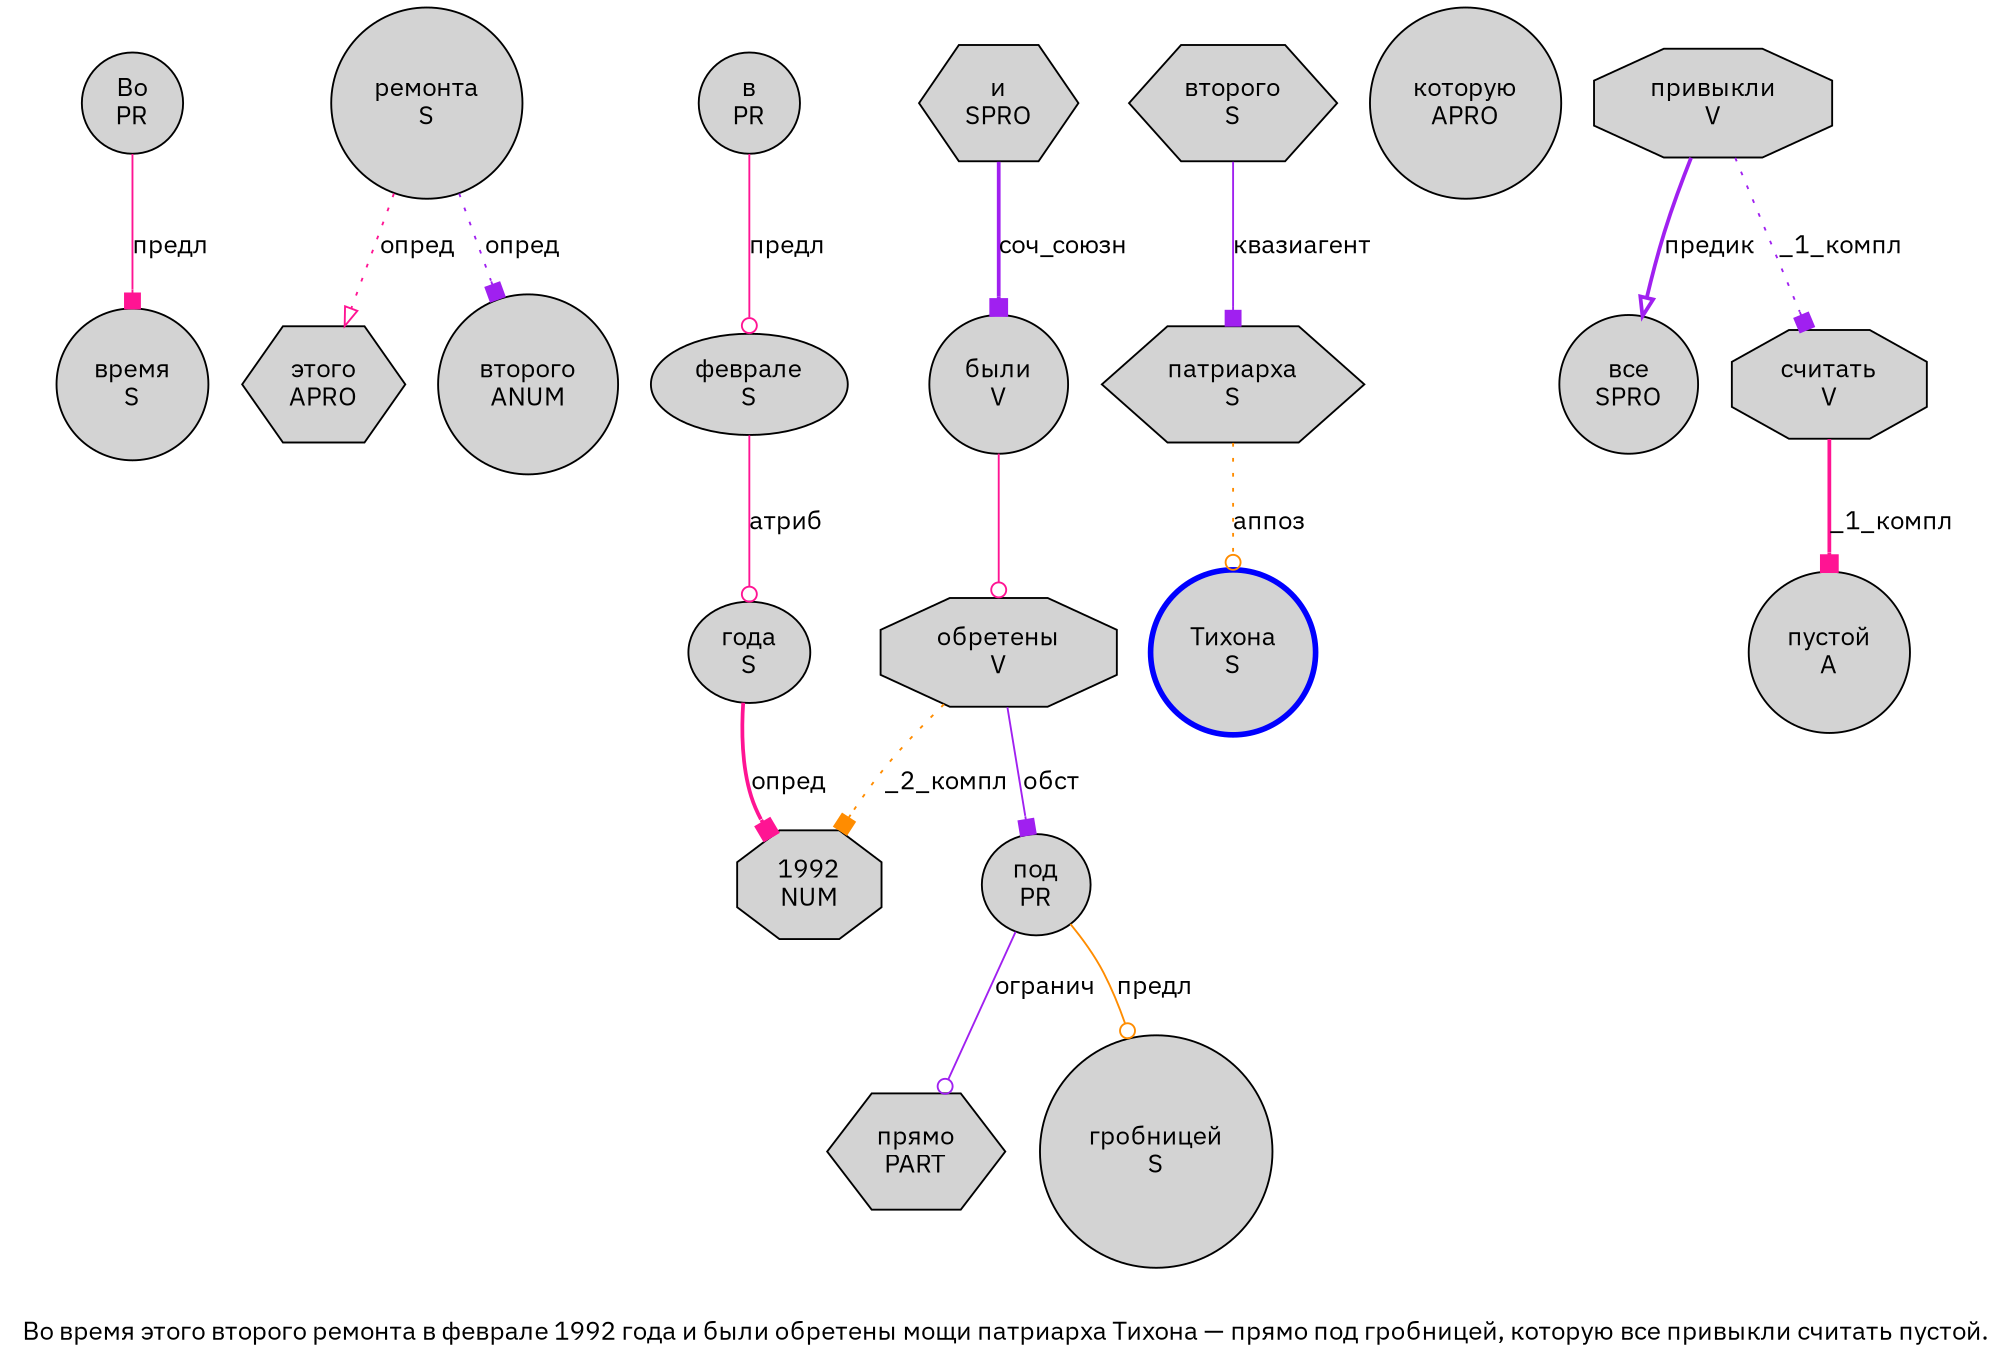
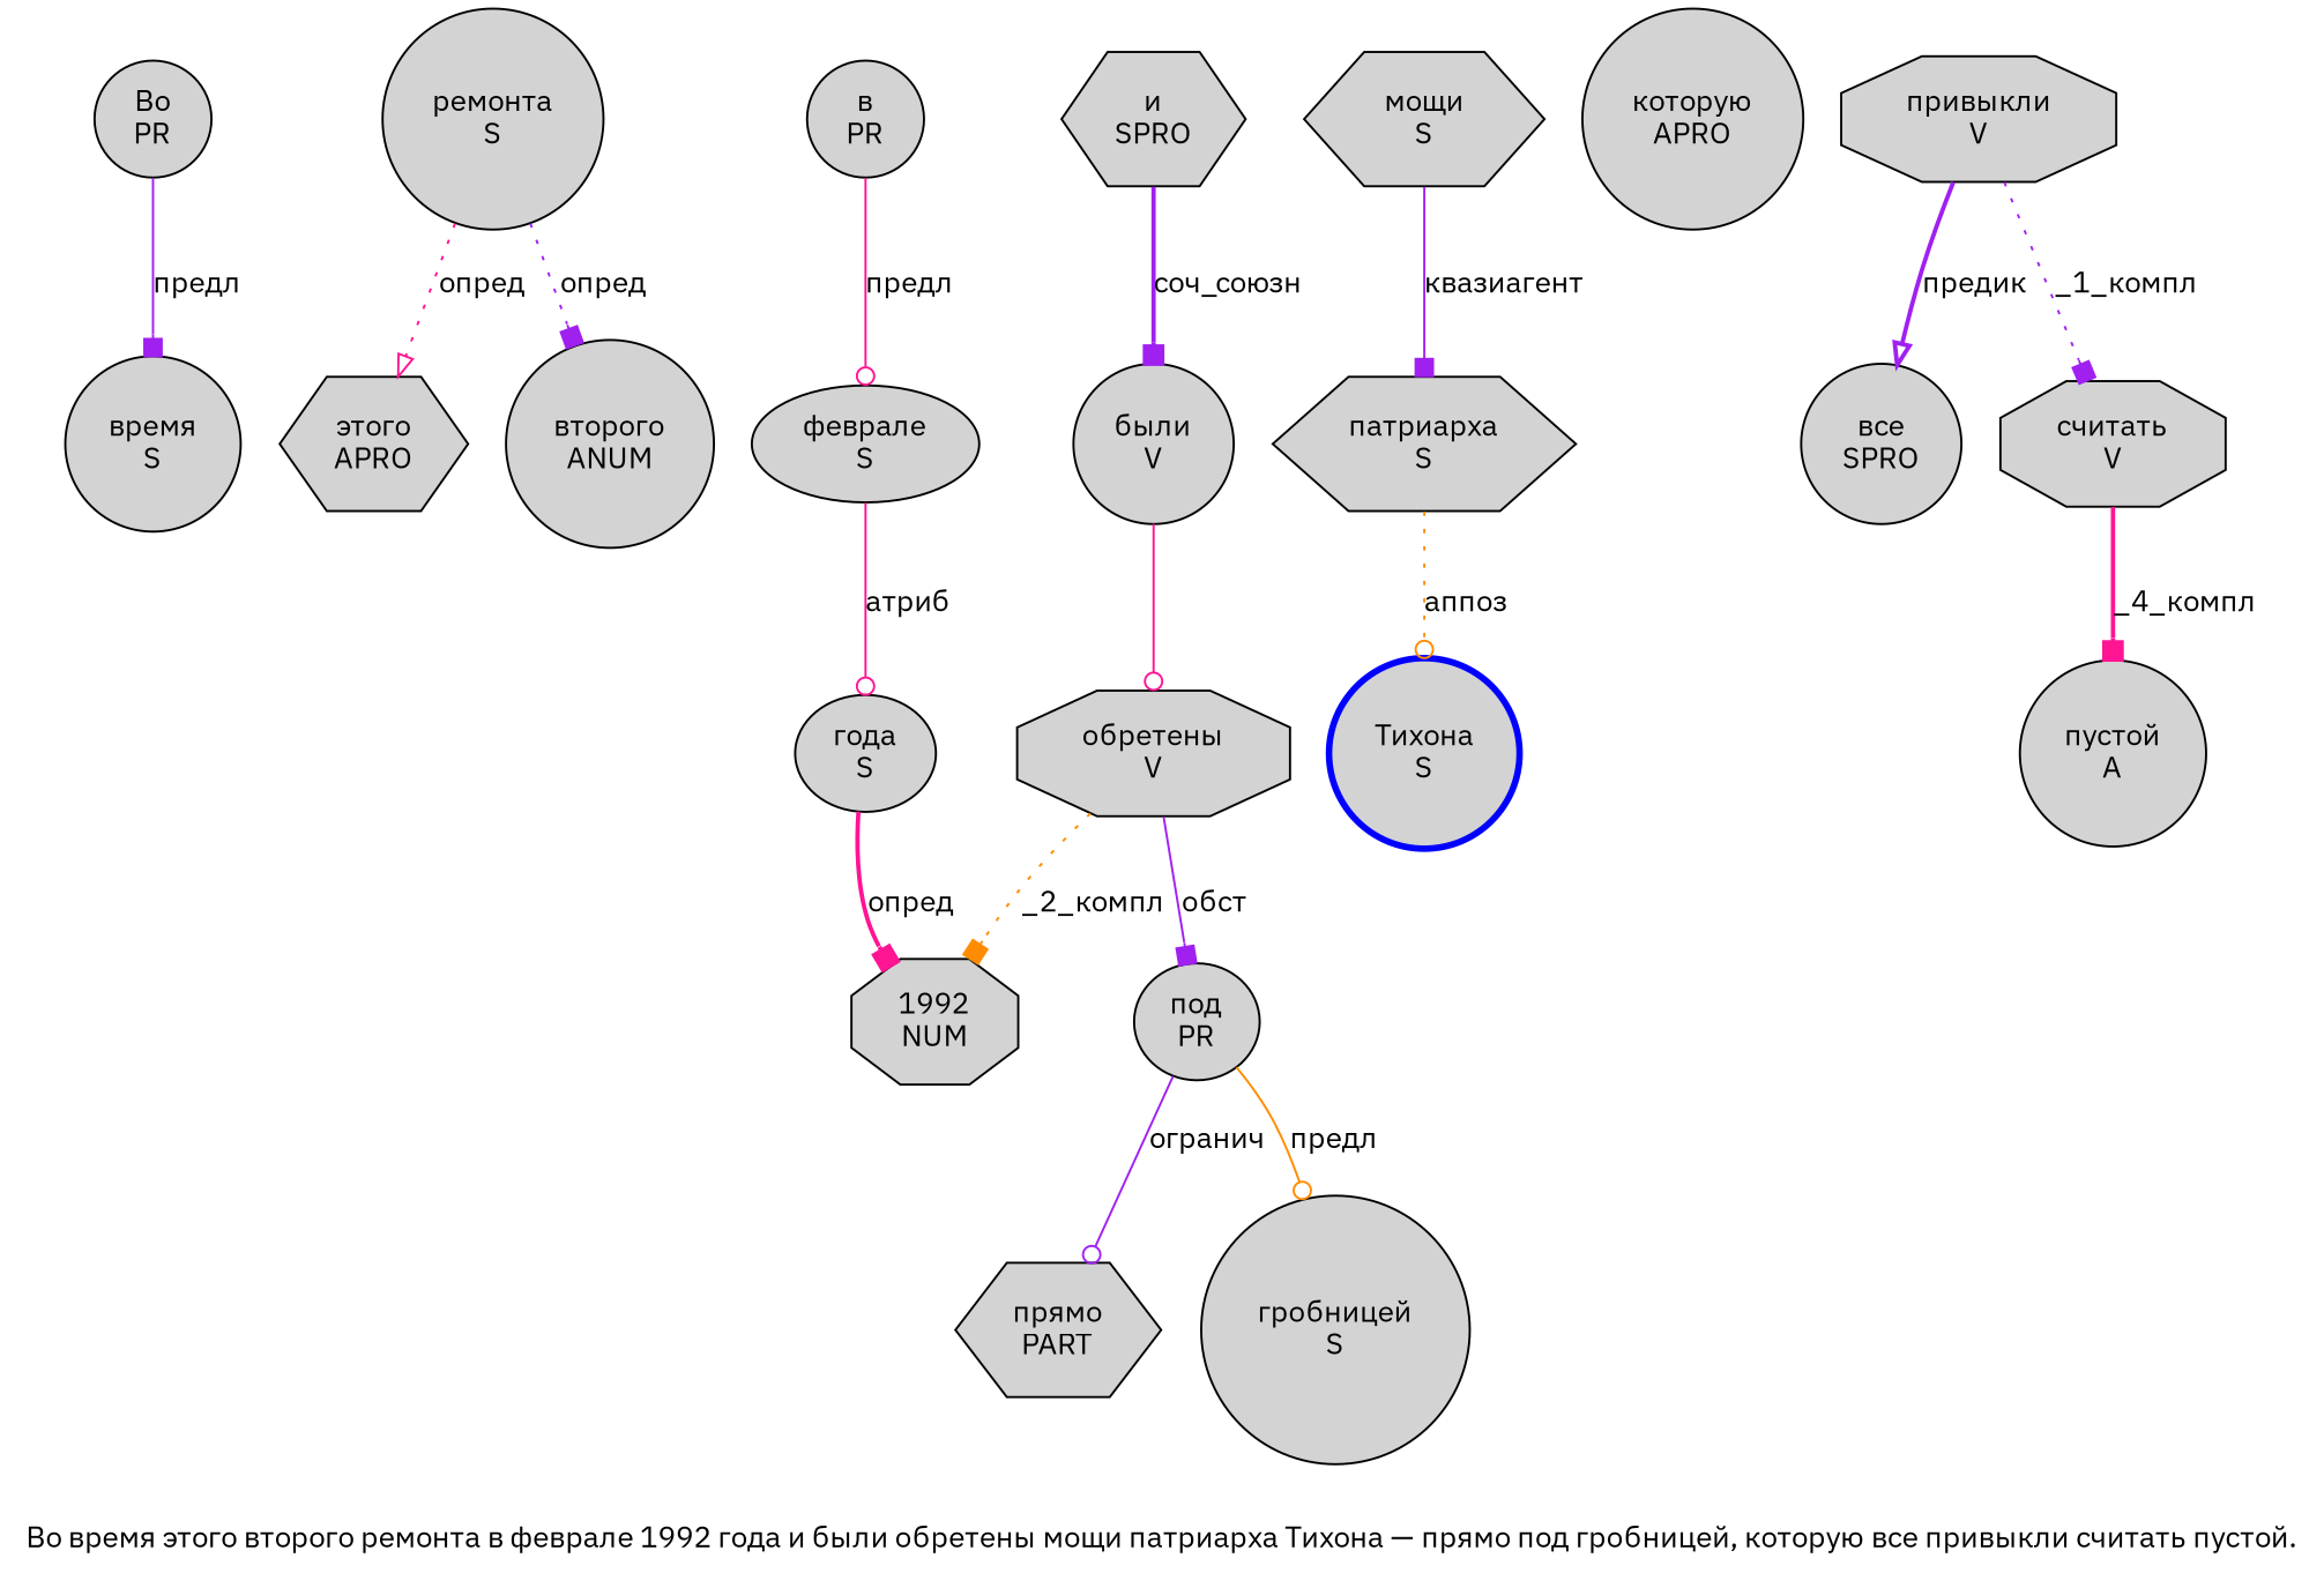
  digraph {
    fontname="IBM Plex Sans"
    label="Во время этого второго ремонта в феврале 1992 года и были обретены мощи патриарха Тихона — прямо под гробницей, которую все привыкли считать пустой."
    node [fillcolor=lightgray fontname="IBM Plex Sans" penwidth=1 shape=circle style=filled]
    edge [arrowhead=box color=purple fontname="IBM Plex Sans" style=solid]
    n1 [label="Во\nPR"]
    n2 [label="время\nS"]
    n3 [label="этого\nAPRO" shape=hexagon]
    n4 [label="второго\nANUM"]
    n5 [label="ремонта\nS"]
    n6 [label="в\nPR"]
    n7 [label="феврале\nS" shape=ellipse]
    n8 [label="года\nS" shape=ellipse]
    n9 [label="1992\nNUM" shape=octagon]
    n10 [label="и\nSPRO" shape=hexagon]
    n11 [label="были\nV"]
    n12 [label="обретены\nV" shape=octagon]
    n13 [label="под\nPR" shape=ellipse]
-   n14 [label="второго\nS" shape=hexagon]
+   n14 [label="мощи\nS" shape=hexagon]
    n15 [label="патриарха\nS" shape=hexagon]
    n16 [label="прямо\nPART" shape=hexagon]
    n17 [label="гробницей\nS"]
    n18 [color=blue label="Тихона\nS" penwidth=3]
    n19 [label="которую\nAPRO"]
    n20 [label="все\nSPRO"]
    n21 [label="привыкли\nV" shape=octagon]
    n22 [label="считать\nV" shape=octagon]
    n23 [label="пустой\nA"]
-   n1 -> n2 [color=deeppink label="предл"]
+   n1 -> n2 [label="предл"]
    n5 -> n3 [arrowhead=onormal color=deeppink label="опред" style=dotted]
    n5 -> n4 [label="опред" style=dotted]
    n6 -> n7 [arrowhead=odot color=deeppink label="предл"]
    n7 -> n8 [arrowhead=odot color=deeppink label="атриб"]
    n8 -> n9 [color=deeppink label="опред" style=bold]
    n10 -> n11 [label="соч_союзн" style=bold]
    n11 -> n12 [arrowhead=odot color=deeppink]
    n12 -> n9 [color=darkorange label="_2_компл" style=dotted]
    n12 -> n13 [label="обст"]
    n13 -> n16 [arrowhead=odot label="огранич"]
    n13 -> n17 [arrowhead=odot color=darkorange label="предл"]
    n14 -> n15 [label="квазиагент"]
    n15 -> n18 [arrowhead=odot color=darkorange label="аппоз" style=dotted]
    n21 -> n20 [arrowhead=onormal label="предик" style=bold]
    n21 -> n22 [label="_1_компл" style=dotted]
-   n22 -> n23 [color=deeppink label="_1_компл" style=bold]
+   n22 -> n23 [color=deeppink label="_4_компл" style=bold]
  }
